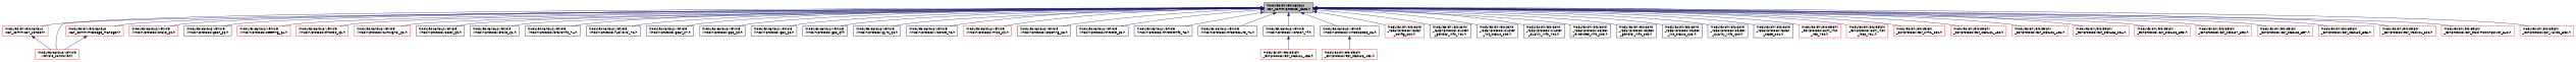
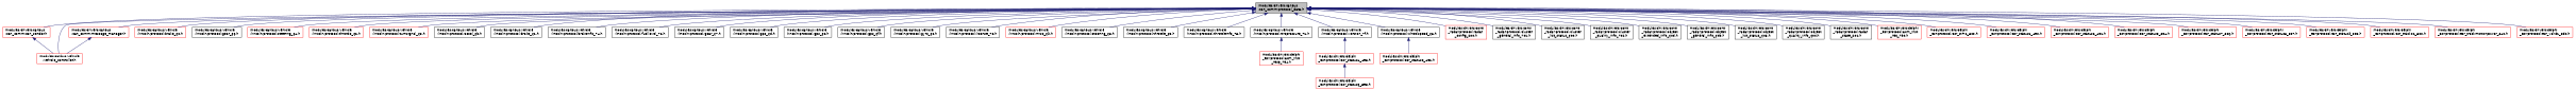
  digraph {
    node [color=black fillcolor=white fontname=Helvetica fontsize=10 shape=record style=filled]
    edge [color=midnightblue dir=back fontname=Helvetica fontsize=10 labelfontname=Helvetica labelfontsize=10 style=solid]
    n1 [fillcolor=grey75 fontcolor=black height=0.2 label="modules/drivers/canbus\l/can_comm/protocol_data.h" width=0.4]
    n2 [color=red height=0.2 label="modules/drivers/canbus\l/can_comm/can_sender.h" width=0.4]
    n3 [color=red height=0.2 label="modules/canbus/vehicle\l/vehicle_controller.h" width=0.4]
    n4 [color=red height=0.2 label="modules/drivers/canbus\l/can_comm/message_manager.h" width=0.4]
    n5 [color=red height=0.2 label="modules/canbus/vehicle\l/lincoln/protocol/brake_60.h" width=0.4]
    n6 [height=0.2 label="modules/canbus/vehicle\l/lincoln/protocol/gear_66.h" width=0.4]
    n7 [color=red height=0.2 label="modules/canbus/vehicle\l/lincoln/protocol/steering_64.h" width=0.4]
    n8 [color=red height=0.2 label="modules/canbus/vehicle\l/lincoln/protocol/throttle_62.h" width=0.4]
    n9 [color=red height=0.2 label="modules/canbus/vehicle\l/lincoln/protocol/turnsignal_68.h" width=0.4]
    n10 [height=0.2 label="modules/canbus/vehicle\l/lincoln/protocol/accel_6b.h" width=0.4]
    n11 [height=0.2 label="modules/canbus/vehicle\l/lincoln/protocol/brake_61.h" width=0.4]
    n12 [height=0.2 label="modules/canbus/vehicle\l/lincoln/protocol/brakeinfo_74.h" width=0.4]
    n13 [height=0.2 label="modules/canbus/vehicle\l/lincoln/protocol/fuellevel_72.h" width=0.4]
    n14 [height=0.2 label="modules/canbus/vehicle\l/lincoln/protocol/gear_67.h" width=0.4]
    n15 [height=0.2 label="modules/canbus/vehicle\l/lincoln/protocol/gps_6d.h" width=0.4]
    n16 [height=0.2 label="modules/canbus/vehicle\l/lincoln/protocol/gps_6e.h" width=0.4]
    n17 [height=0.2 label="modules/canbus/vehicle\l/lincoln/protocol/gps_6f.h" width=0.4]
    n18 [height=0.2 label="modules/canbus/vehicle\l/lincoln/protocol/gyro_6c.h" width=0.4]
    n19 [height=0.2 label="modules/canbus/vehicle\l/lincoln/protocol/license_7e.h" width=0.4]
    n20 [color=red height=0.2 label="modules/canbus/vehicle\l/lincoln/protocol/misc_69.h" width=0.4]
    n21 [height=0.2 label="modules/canbus/vehicle\l/lincoln/protocol/steering_65.h" width=0.4]
    n22 [height=0.2 label="modules/canbus/vehicle\l/lincoln/protocol/throttle_63.h" width=0.4]
    n23 [height=0.2 label="modules/canbus/vehicle\l/lincoln/protocol/throttleinfo_75.h" width=0.4]
    n24 [height=0.2 label="modules/canbus/vehicle\l/lincoln/protocol/tirepressure_71.h" width=0.4]
    n25 [height=0.2 label="modules/canbus/vehicle\l/lincoln/protocol/version_7f.h" width=0.4]
    n26 [height=0.2 label="modules/canbus/vehicle\l/lincoln/protocol/wheelspeed_6a.h" width=0.4]
    n27 [color=red height=0.2 label="modules/drivers/conti\l_radar/protocol/radar\l_config_200.h" width=0.4]
    n28 [height=0.2 label="modules/drivers/conti\l_radar/protocol/cluster\l_general_info_701.h" width=0.4]
    n29 [height=0.2 label="modules/drivers/conti\l_radar/protocol/cluster\l_list_status_600.h" width=0.4]
    n30 [height=0.2 label="modules/drivers/conti\l_radar/protocol/cluster\l_quality_info_702.h" width=0.4]
    n31 [height=0.2 label="modules/drivers/conti\l_radar/protocol/object\l_extended_info_60d.h" width=0.4]
    n32 [height=0.2 label="modules/drivers/conti\l_radar/protocol/object\l_general_info_60b.h" width=0.4]
    n33 [height=0.2 label="modules/drivers/conti\l_radar/protocol/object\l_list_status_60a.h" width=0.4]
    n34 [height=0.2 label="modules/drivers/conti\l_radar/protocol/object\l_quality_info_60c.h" width=0.4]
    n35 [height=0.2 label="modules/drivers/conti\l_radar/protocol/radar\l_state_201.h" width=0.4]
    n36 [color=red height=0.2 label="modules/drivers/delphi\l_esr/protocol/acm_inst\l_req_7e0.h" width=0.4]
    n37 [color=red height=0.2 label="modules/drivers/delphi\l_esr/protocol/acm_inst\l_resp_7e4.h" width=0.4]
    n38 [color=red height=0.2 label="modules/drivers/delphi\l_esr/protocol/esr_sim1_5c0.h" width=0.4]
    n39 [color=red height=0.2 label="modules/drivers/delphi\l_esr/protocol/esr_status1_4e0.h" width=0.4]
    n40 [color=red height=0.2 label="modules/drivers/delphi\l_esr/protocol/esr_status2_4e1.h" width=0.4]
    n41 [color=red height=0.2 label="modules/drivers/delphi\l_esr/protocol/esr_status5_5e4.h" width=0.4]
    n42 [color=red height=0.2 label="modules/drivers/delphi\l_esr/protocol/esr_status6_5e5.h" width=0.4]
    n43 [color=red height=0.2 label="modules/drivers/delphi\l_esr/protocol/esr_status7_5e6.h" width=0.4]
    n44 [color=red height=0.2 label="modules/drivers/delphi\l_esr/protocol/esr_status8_5e7.h" width=0.4]
    n45 [color=red height=0.2 label="modules/drivers/delphi\l_esr/protocol/esr_status9_5e8.h" width=0.4]
    n46 [color=red height=0.2 label="modules/drivers/delphi\l_esr/protocol/esr_track01_500.h" width=0.4]
    n47 [color=red height=0.2 label="modules/drivers/delphi\l_esr/protocol/esr_trackmotionpower_540.h" width=0.4]
    n48 [color=red height=0.2 label="modules/drivers/delphi\l_esr/protocol/esr_valid1_5d0.h" width=0.4]
    n49 [color=red height=0.2 label="modules/drivers/delphi\l_esr/protocol/esr_status4_4e3.h" width=0.4]
    n50 [color=red height=0.2 label="modules/drivers/delphi\l_esr/protocol/esr_status3_4e2.h" width=0.4]
    n1 -> n2
    n1 -> n3
    n1 -> n4
    n1 -> n5
    n1 -> n6
    n1 -> n7
    n1 -> n8
    n1 -> n9
    n1 -> n10
    n1 -> n11
    n1 -> n12
    n1 -> n13
    n1 -> n14
    n1 -> n15
    n1 -> n16
    n1 -> n17
    n1 -> n18
    n1 -> n19
    n1 -> n20
    n1 -> n21
    n1 -> n22
    n1 -> n23
    n1 -> n24
    n1 -> n25
    n1 -> n26
    n1 -> n27
    n1 -> n28
    n1 -> n29
    n1 -> n30
    n1 -> n31
    n1 -> n32
    n1 -> n33
    n1 -> n34
    n1 -> n35
    n1 -> n36
-   n1 -> n37
+   n24 -> n37
    n1 -> n38
    n1 -> n39
    n1 -> n40
    n1 -> n41
-   n1 -> n42
+   n49 -> n42
    n1 -> n43
    n1 -> n44
    n1 -> n45
    n1 -> n46
    n1 -> n47
    n1 -> n48
    n2 -> n3
    n4 -> n3
    n25 -> n49
    n26 -> n50
  }
